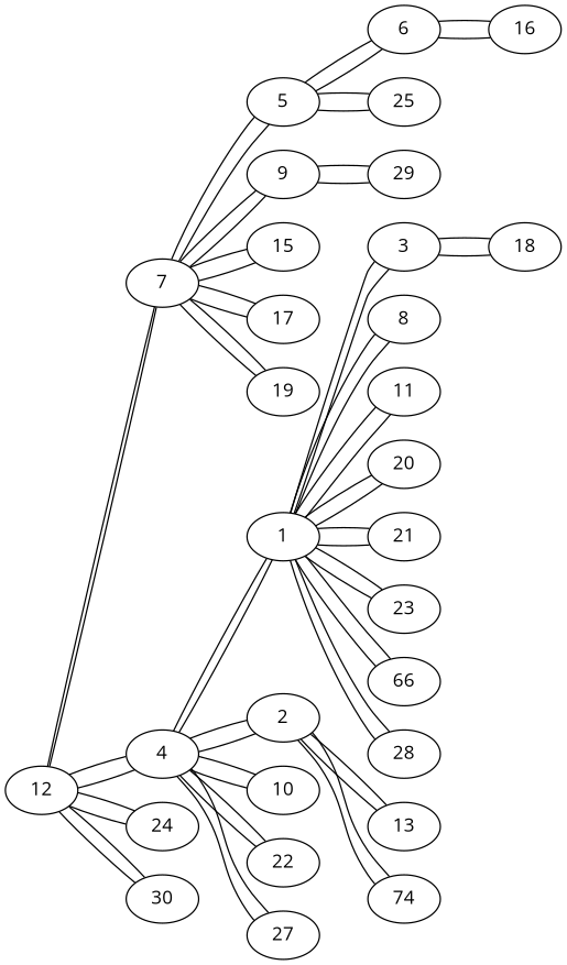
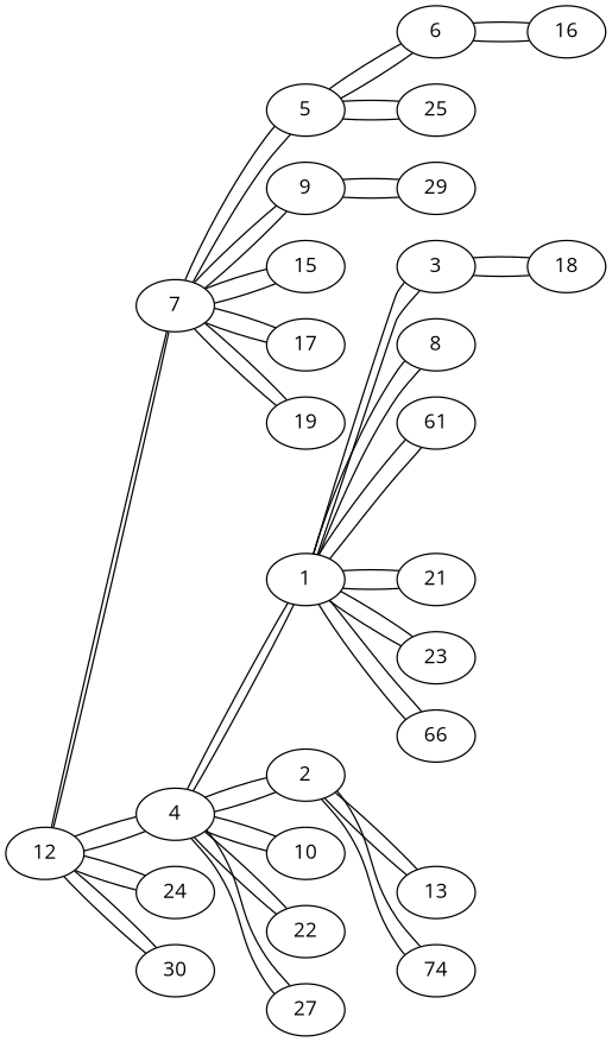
  graph {
    fontname="Open Sans"
    rankdir=LR
    node [fontname="Open Sans"]
    edge [fontname="Open Sans"]
    12
    7
    4
    24
    30
    5
    9
    15
    17
    19
    1
    2
    10
    22
    27
    6
    25
    29
    3
    8
-   11
-   20
+   11 [label=61]
    21
    23
    n25 [label=66]
-   28
    13
    n28 [label=74]
    16
    18
    12 -- 7
    12 -- 4
    12 -- 24
    12 -- 30
    7 -- 12
    7 -- 5
    7 -- 9
    7 -- 15
    7 -- 17
    7 -- 19
    4 -- 12
    4 -- 1
    4 -- 2
    4 -- 10
    4 -- 22
    4 -- 27
    24 -- 12
    30 -- 12
    5 -- 7
    5 -- 6
    5 -- 25
    9 -- 7
    9 -- 29
    15 -- 7
    17 -- 7
    19 -- 7
    1 -- 4
    1 -- 3
    1 -- 8
    1 -- 11
-   1 -- 20
    1 -- 21
    1 -- 23
    1 -- n25
-   1 -- 28
    2 -- 4
    2 -- 13
    2 -- n28
    10 -- 4
    22 -- 4
    27 -- 4
    6 -- 5
    6 -- 16
    25 -- 5
    29 -- 9
    3 -- 1
    3 -- 18
    8 -- 1
    11 -- 1
-   20 -- 1
    21 -- 1
    23 -- 1
    n25 -- 1
-   28 -- 1
    13 -- 2
    n28 -- 2
    16 -- 6
    18 -- 3
  }
